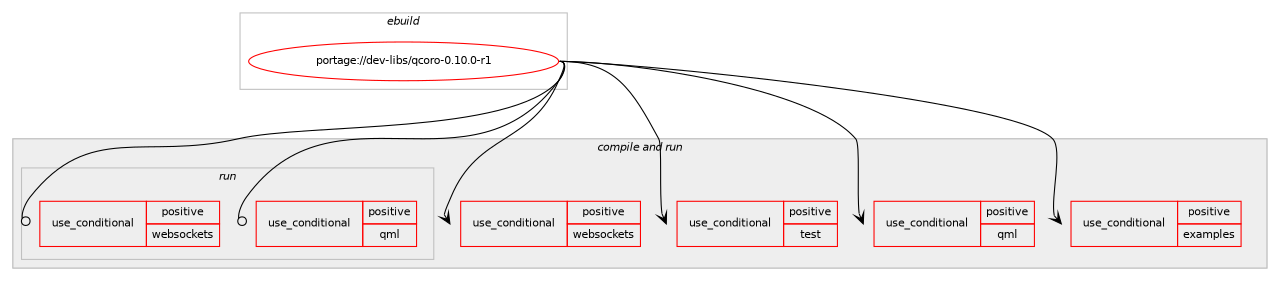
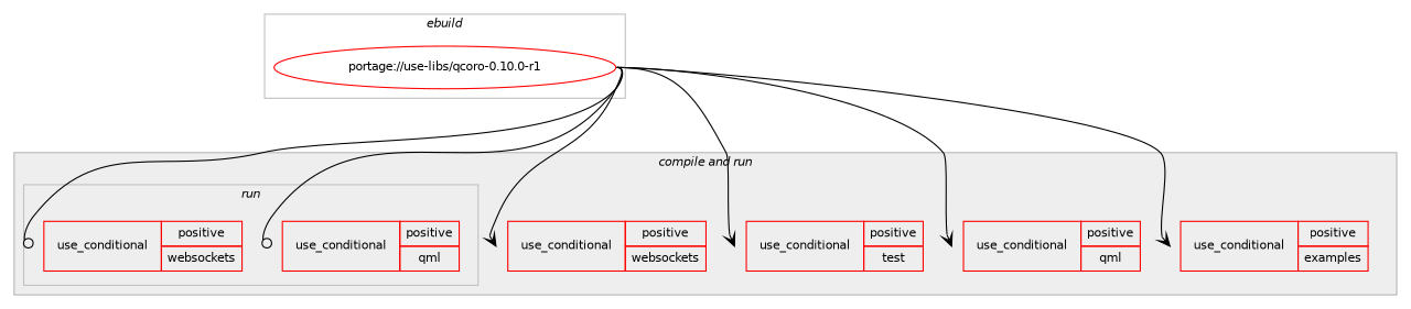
  digraph {
    compound=true
    concentrate=true
    fontname=Helvetica
    fontsize=10
    newrank=true
    rankdir=TB
    ranksep=1.5
    node [color=red fontname=Helvetica fontsize=10 shape=none]
    edge [arrowhead=vee headport=w style=solid tailport=e weight=20]
-   n1 [label="portage://dev-libs/qcoro-0.10.0-r1" width=4 shape=""]
+   n1 [label="portage://use-libs/qcoro-0.10.0-r1" width=4 shape=""]
    n2 [label=<<TABLE BORDER="0" CELLBORDER="1" CELLSPACING="0" CELLPADDING="4"><TR><TD ROWSPAN="3" CELLPADDING="10">use_conditional</TD></TR><TR><TD>positive</TD></TR><TR><TD>examples</TD></TR></TABLE>>]
    n3 [label=<<TABLE BORDER="0" CELLBORDER="1" CELLSPACING="0" CELLPADDING="4"><TR><TD ROWSPAN="3" CELLPADDING="10">use_conditional</TD></TR><TR><TD>positive</TD></TR><TR><TD>qml</TD></TR></TABLE>>]
    n4 [label=<<TABLE BORDER="0" CELLBORDER="1" CELLSPACING="0" CELLPADDING="4"><TR><TD ROWSPAN="3" CELLPADDING="10">use_conditional</TD></TR><TR><TD>positive</TD></TR><TR><TD>test</TD></TR></TABLE>>]
    n5 [label=<<TABLE BORDER="0" CELLBORDER="1" CELLSPACING="0" CELLPADDING="4"><TR><TD ROWSPAN="3" CELLPADDING="10">use_conditional</TD></TR><TR><TD>positive</TD></TR><TR><TD>websockets</TD></TR></TABLE>>]
    n6 [label=<<TABLE BORDER="0" CELLBORDER="1" CELLSPACING="0" CELLPADDING="4"><TR><TD ROWSPAN="3" CELLPADDING="10">use_conditional</TD></TR><TR><TD>positive</TD></TR><TR><TD>qml</TD></TR></TABLE>>]
    n7 [label=<<TABLE BORDER="0" CELLBORDER="1" CELLSPACING="0" CELLPADDING="4"><TR><TD ROWSPAN="3" CELLPADDING="10">use_conditional</TD></TR><TR><TD>positive</TD></TR><TR><TD>websockets</TD></TR></TABLE>>]
    subgraph cluster_1 {
      color=gray
      label=<<i>ebuild</i>>
      rank=same
      n1
    }
    subgraph cluster_2 {
      color=gray
      label=<<i>dependencies</i>>
      subgraph cluster_3 {
        color=gray
        fillcolor="#eeeeee"
        label=<<i>compile</i>>
        style=filled
        subgraph sub_4 {
          color=gray
          fillcolor="#eeeeee"
          label=<<i>compile</i>>
          style=filled
          n2
        }
        subgraph sub_5 {
          color=gray
          fillcolor="#eeeeee"
          label=<<i>compile</i>>
          style=filled
          n3
        }
        subgraph sub_6 {
          color=gray
          fillcolor="#eeeeee"
          label=<<i>compile</i>>
          style=filled
          n4
        }
        subgraph sub_7 {
          color=gray
          fillcolor="#eeeeee"
          label=<<i>compile</i>>
          style=filled
          n5
        }
      }
      subgraph cluster_8 {
        color=gray
        fillcolor="#eeeeee"
        label=<<i>compile and run</i>>
        style=filled
      }
      subgraph cluster_9 {
        color=gray
        fillcolor="#eeeeee"
        label=<<i>run</i>>
        style=filled
        subgraph sub_10 {
          color=gray
          fillcolor="#eeeeee"
          label=<<i>run</i>>
          style=filled
          n6
        }
        subgraph sub_11 {
          color=gray
          fillcolor="#eeeeee"
          label=<<i>run</i>>
          style=filled
          n7
        }
      }
    }
    subgraph cluster_12 {
      color=gray
      label=<<i>candidates</i>>
      rank=same
    }
    n1 -> n2
    n1 -> n3
    n1 -> n4
    n1 -> n5
    n1 -> n6 [arrowhead=odot]
    n1 -> n7 [arrowhead=odot]
  }
